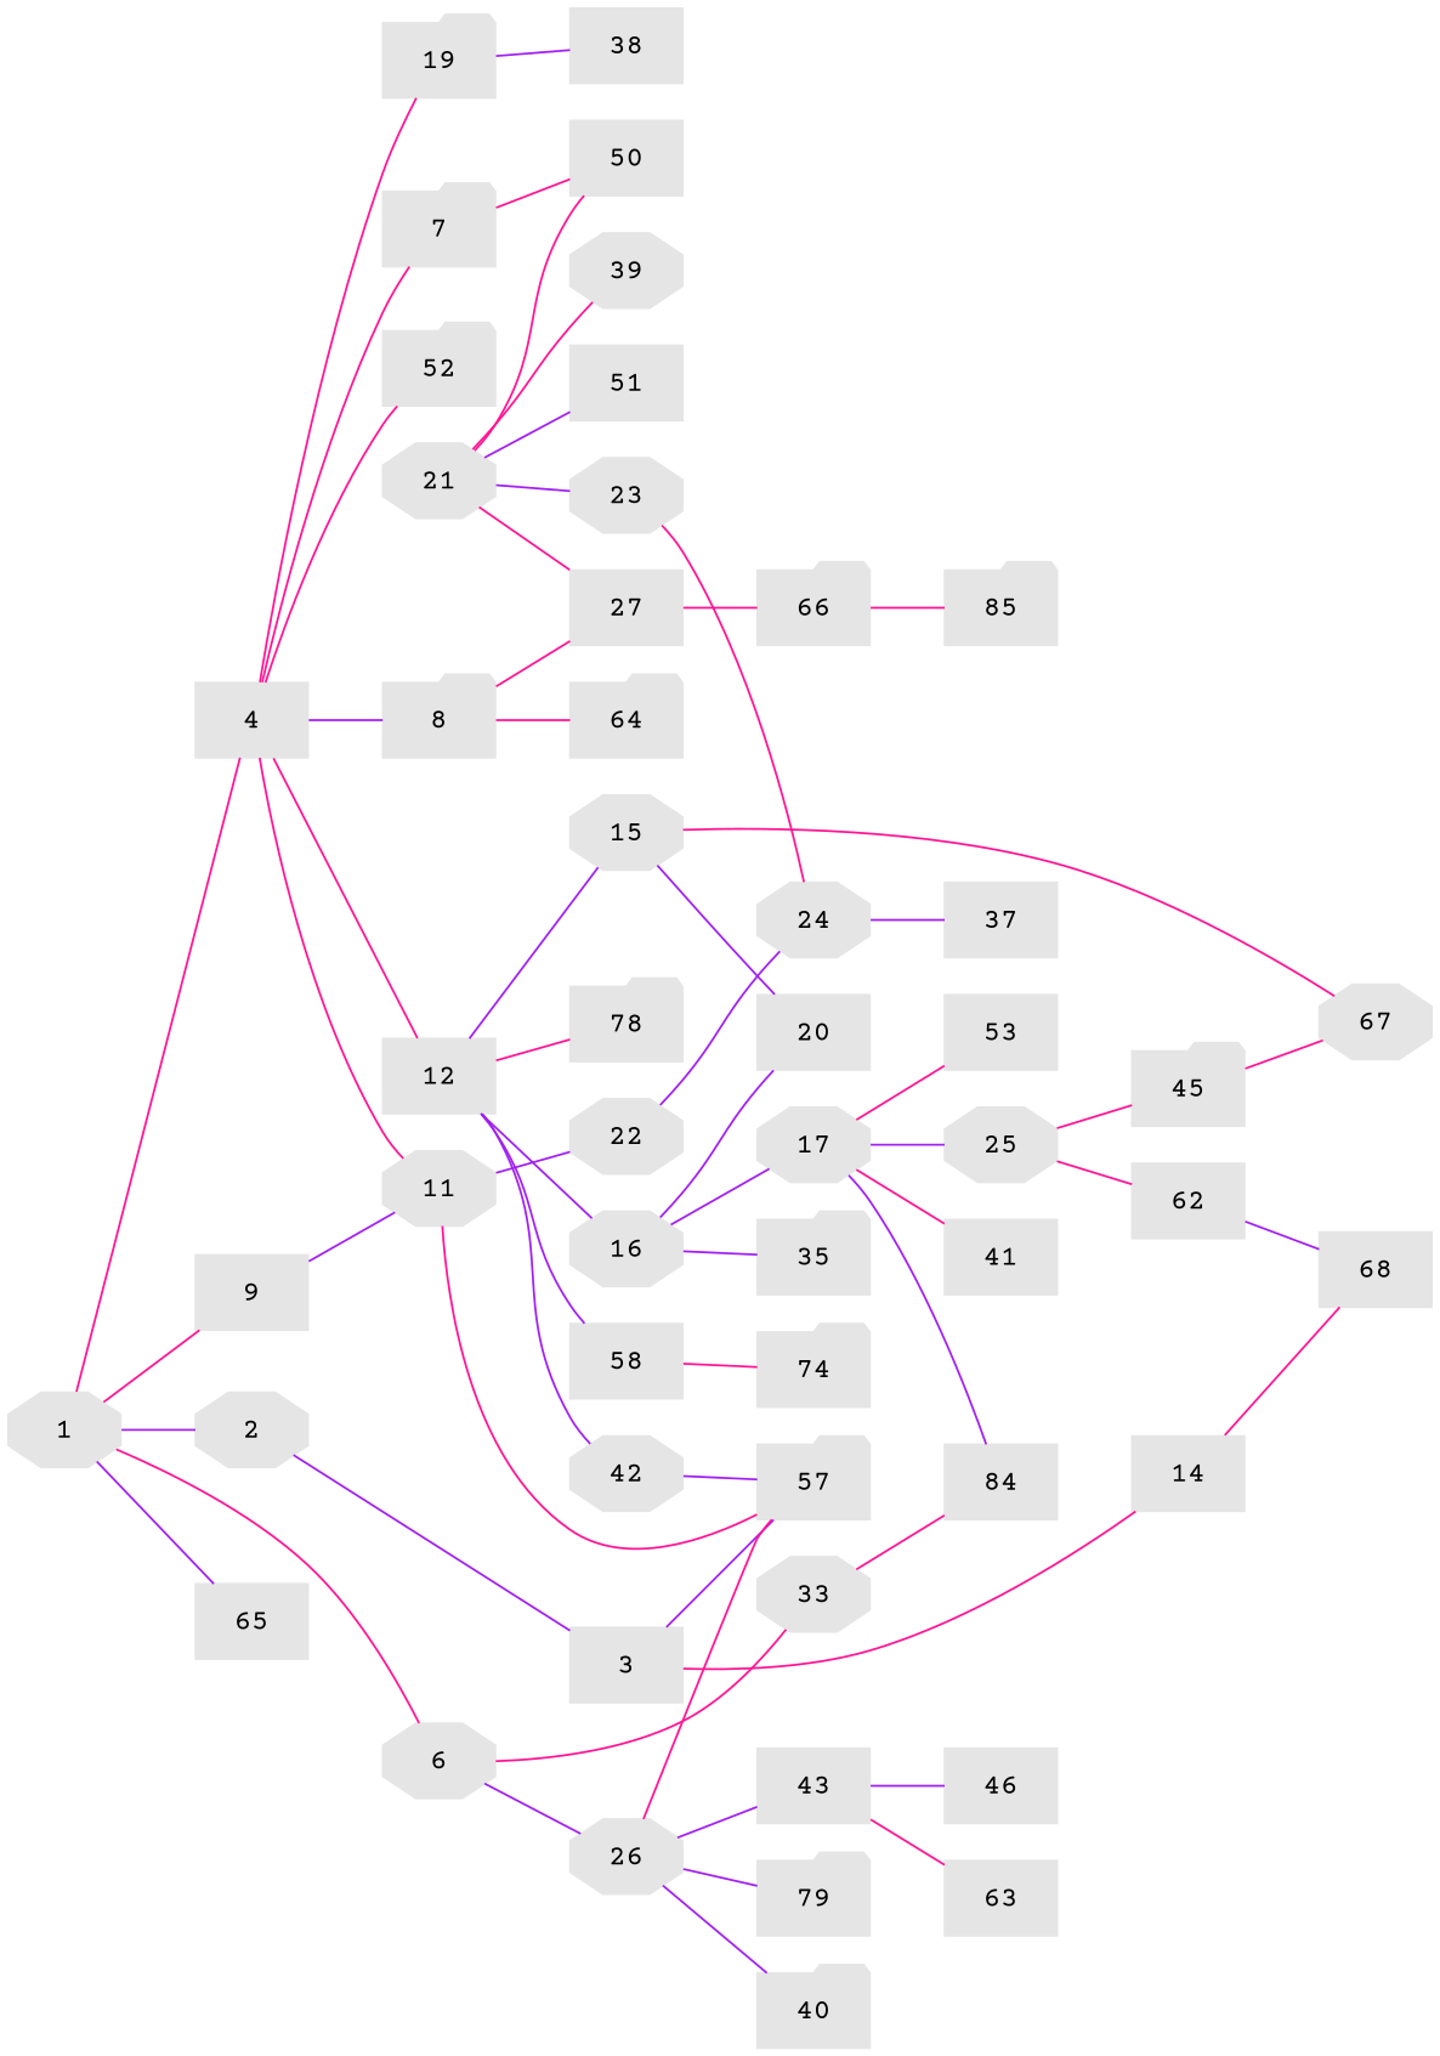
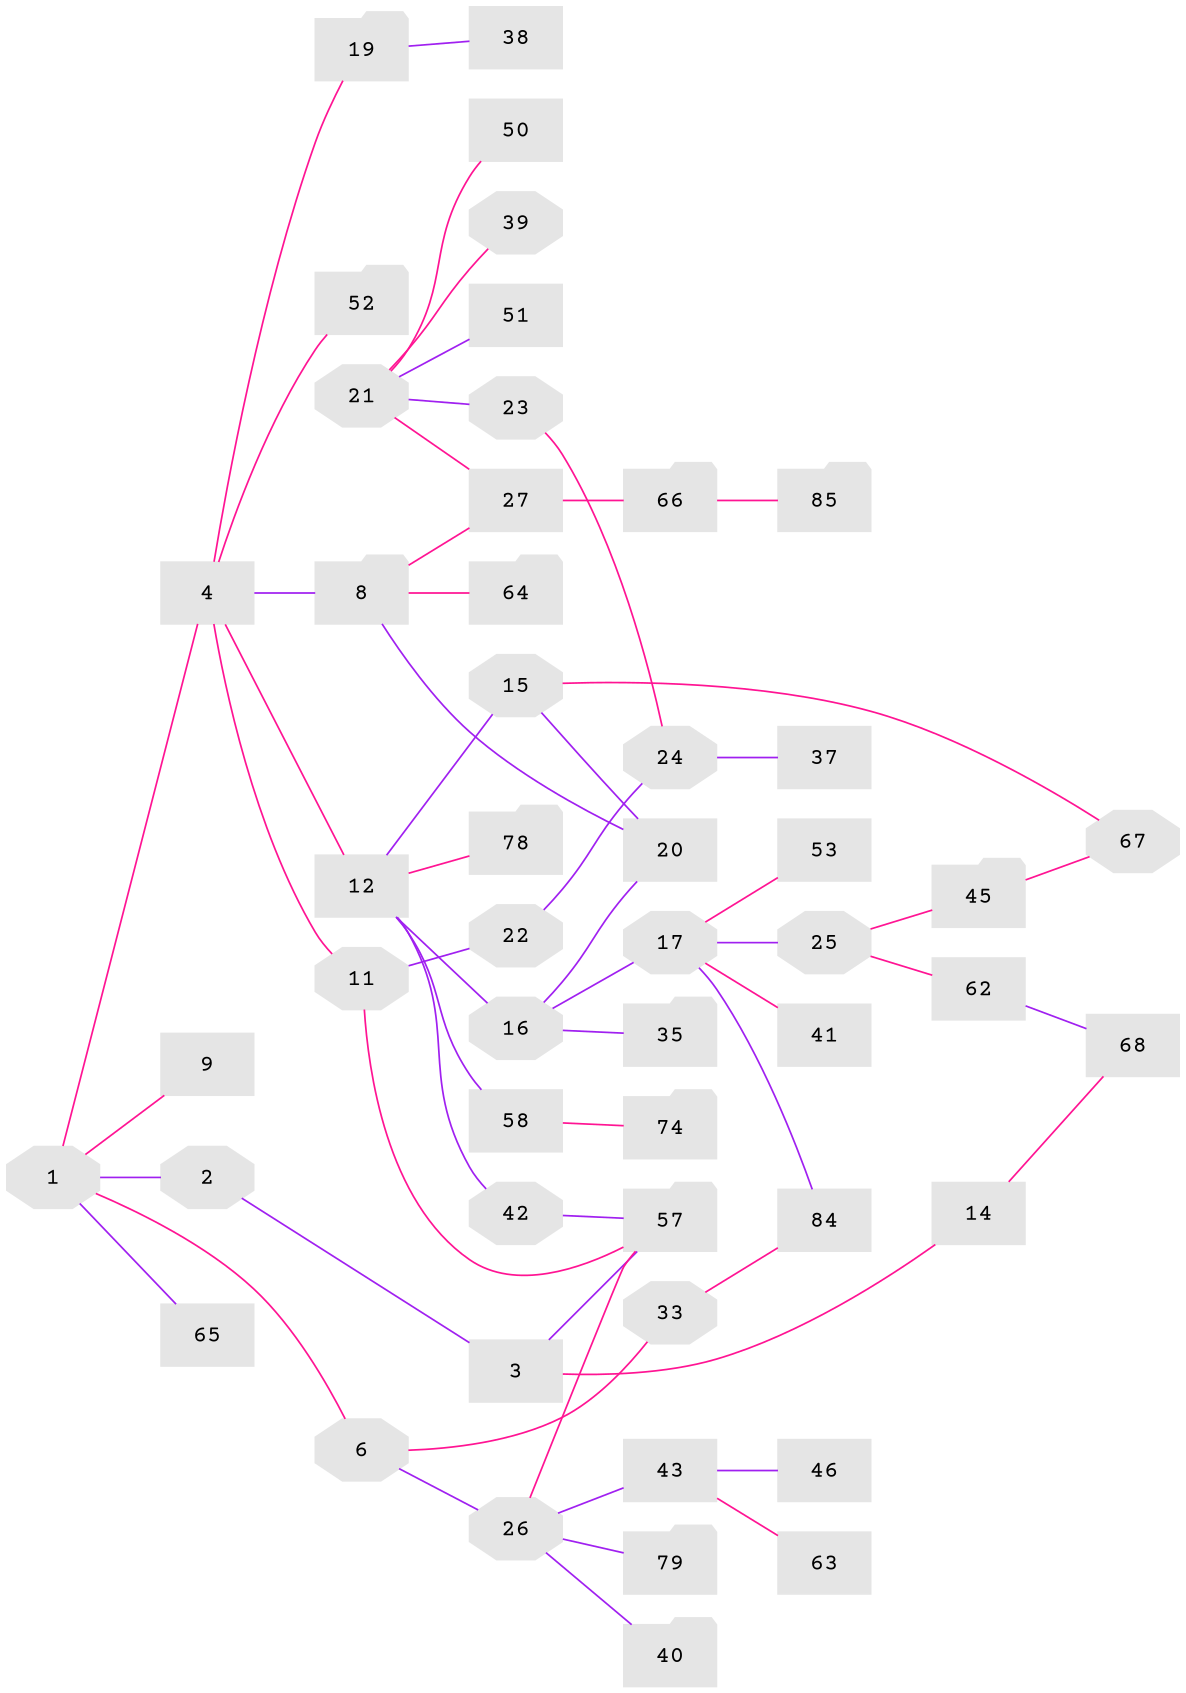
  graph {
    fontname="Courier Prime"
    rankdir=LR
    node [color=gray90 fontname="Courier Prime" shape=box style=filled]
    edge [color=deeppink fontname="Courier Prime"]
    1 [shape=octagon super="+59"]
    2 [shape=octagon super="+77"]
    4 [super="+10"]
    6 [shape=octagon super="+18"]
    9 [super="+13"]
    65
    3 [super="+28"]
-   7 [shape=folder super="+55"]
    8 [shape=folder super="+73"]
    11 [shape=octagon super="+30"]
    12 [super="+54"]
    19 [shape=folder super="+75"]
    52 [shape=folder]
    26 [shape=octagon super="+29"]
    33 [shape=octagon super="+72"]
    21 [shape=octagon super="+31"]
    50 [super="+71"]
    27 [super="+61"]
    23 [shape=octagon]
    39 [shape=octagon super="+47"]
    51 [super="+56"]
    14
    57 [shape=folder super="+64"]
    68 [super="+70"]
    20 [super="+82"]
    n26 [label=64 shape=folder super="+60"]
    22 [shape=octagon]
    15 [shape=octagon super="+81"]
    16 [shape=octagon super="+76"]
    42 [shape=octagon]
    58
    78 [shape=folder]
    38 [super="+80"]
    40 [shape=folder super="+69"]
    43 [super="+48"]
    79 [shape=folder]
    84
    66 [shape=folder]
    24 [shape=octagon super="+49"]
    67 [shape=octagon]
    17 [shape=octagon super="+34"]
    35 [shape=folder super="+36"]
    74 [shape=folder]
    25 [shape=octagon super="+32"]
    41
    53
    45 [shape=folder super="+83"]
    62
    37
    46
    63
    85 [shape=folder]
    1 -- 2 [color=purple]
    1 -- 4
    1 -- 6
    1 -- 9
    1 -- 65 [color=purple]
    2 -- 3 [color=purple]
-   4 -- 7
    4 -- 8 [color=purple]
    4 -- 11
    4 -- 12
    4 -- 19
    4 -- 52
    6 -- 26 [color=purple]
    6 -- 33
-   9 -- 11 [color=purple]
    3 -- 14
    3 -- 57 [color=purple]
-   7 -- 50
    8 -- 27
+   8 -- 20 [color=purple]
    8 -- n26
    11 -- 57
    11 -- 22 [color=purple]
    12 -- 15 [color=purple]
    12 -- 16 [color=purple]
    12 -- 42 [color=purple]
    12 -- 58 [color=purple]
    12 -- 78
    19 -- 38 [color=purple]
    26 -- 57
    26 -- 40 [color=purple]
    26 -- 43 [color=purple]
    26 -- 79 [color=purple]
    33 -- 84
    21 -- 50
    21 -- 27
    21 -- 23 [color=purple]
    21 -- 39
    21 -- 51 [color=purple]
    27 -- 66
    23 -- 24
    14 -- 68
    22 -- 24 [color=purple]
    15 -- 20 [color=purple]
    15 -- 67
    16 -- 20 [color=purple]
    16 -- 17 [color=purple]
    16 -- 35 [color=purple]
    42 -- 57 [color=purple]
    58 -- 74
    43 -- 46 [color=purple]
    43 -- 63
    66 -- 85
    24 -- 37 [color=purple]
    17 -- 84 [color=purple]
    17 -- 25 [color=purple]
    17 -- 41
    17 -- 53
    25 -- 45
    25 -- 62
    45 -- 67
    62 -- 68 [color=purple]
  }
